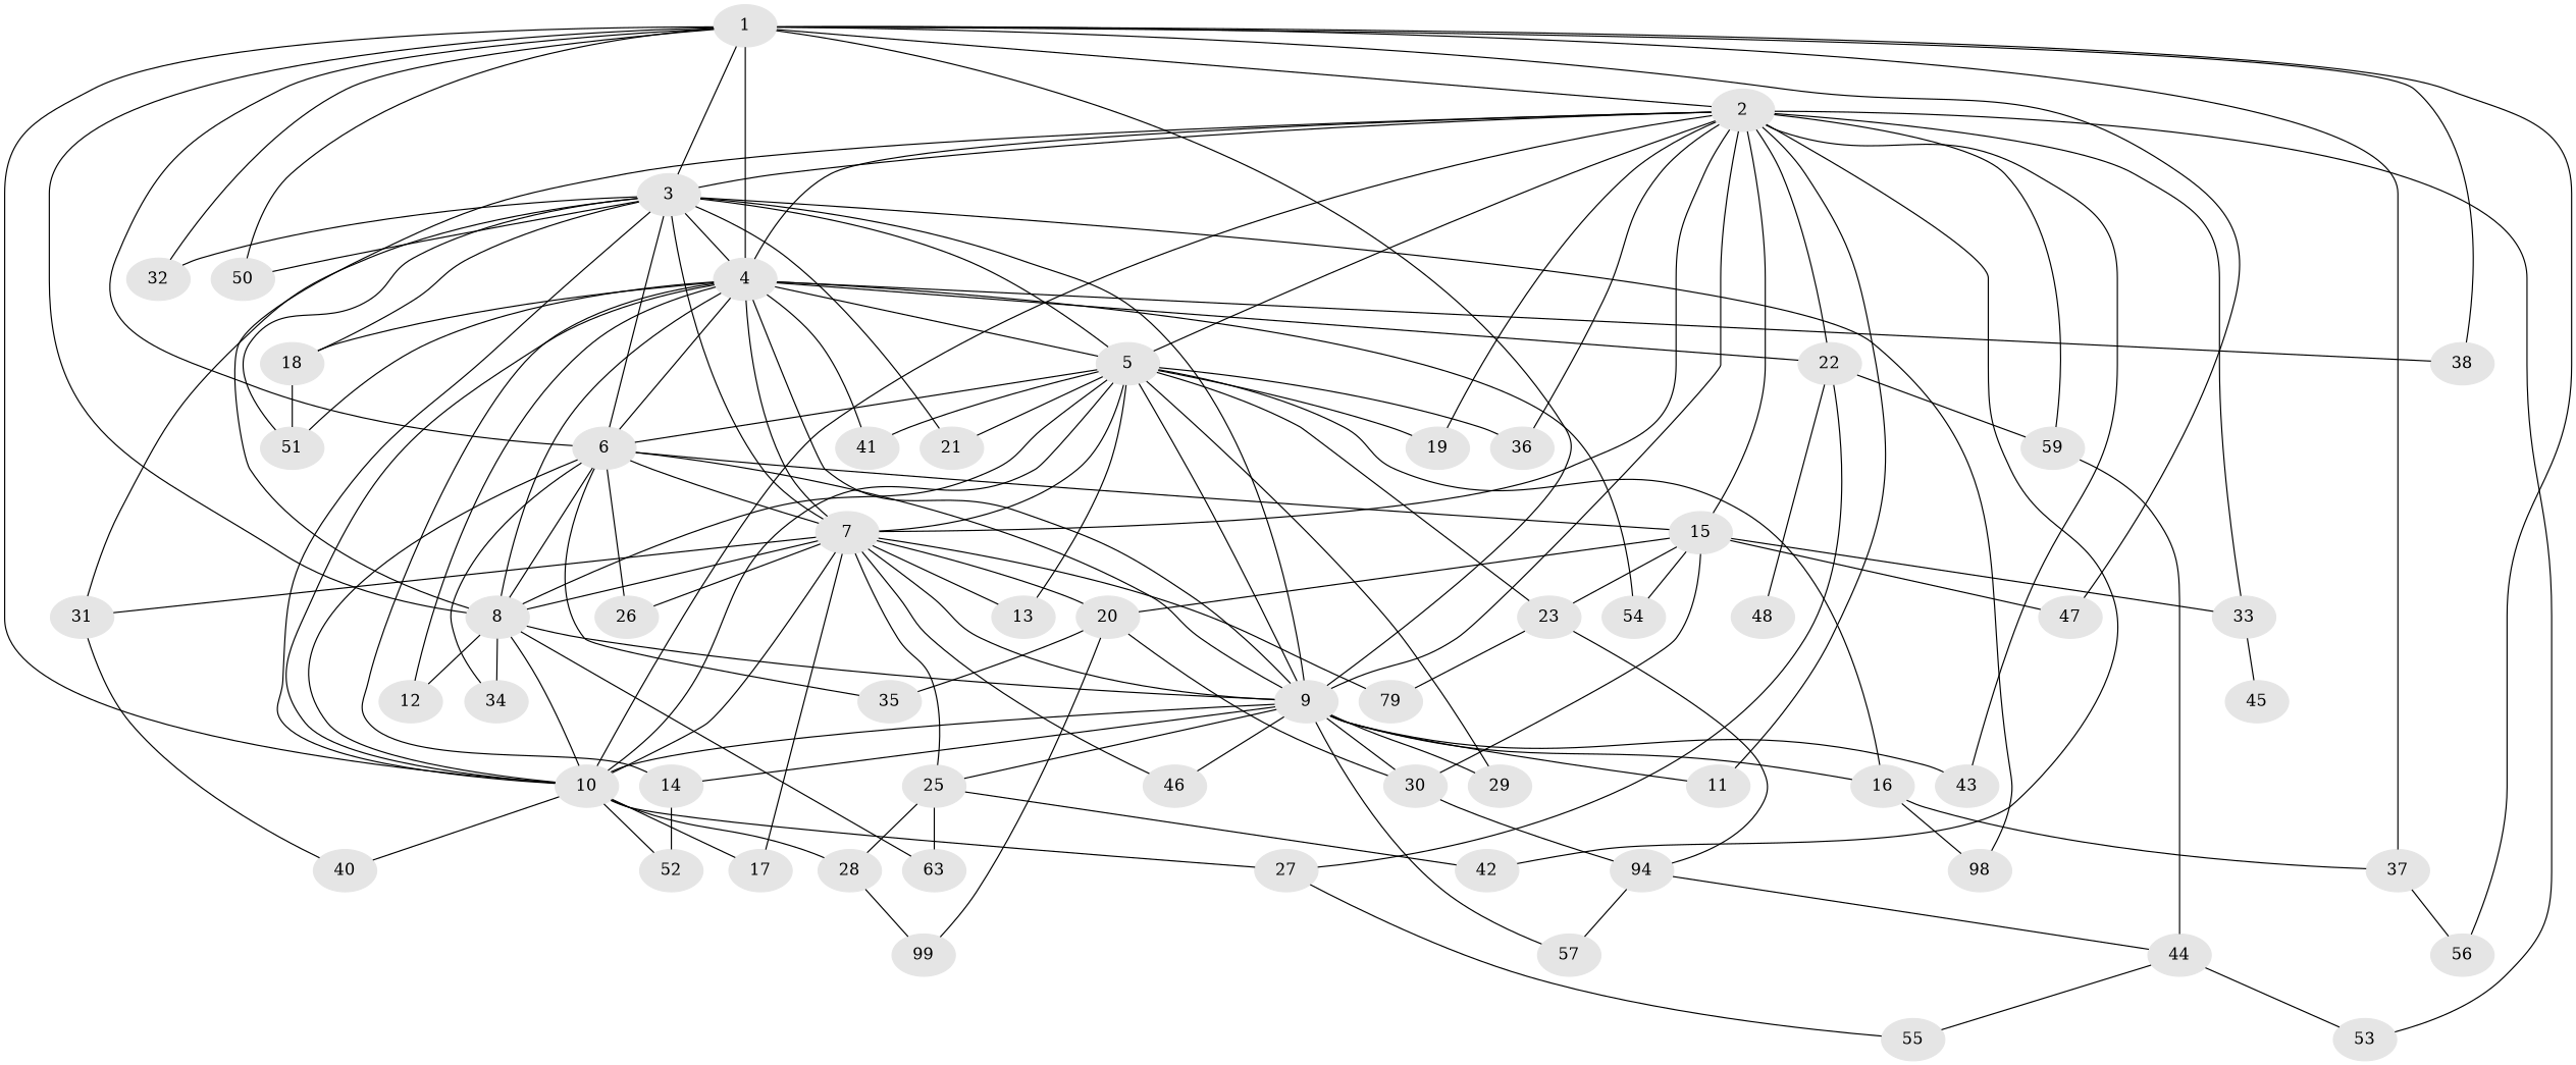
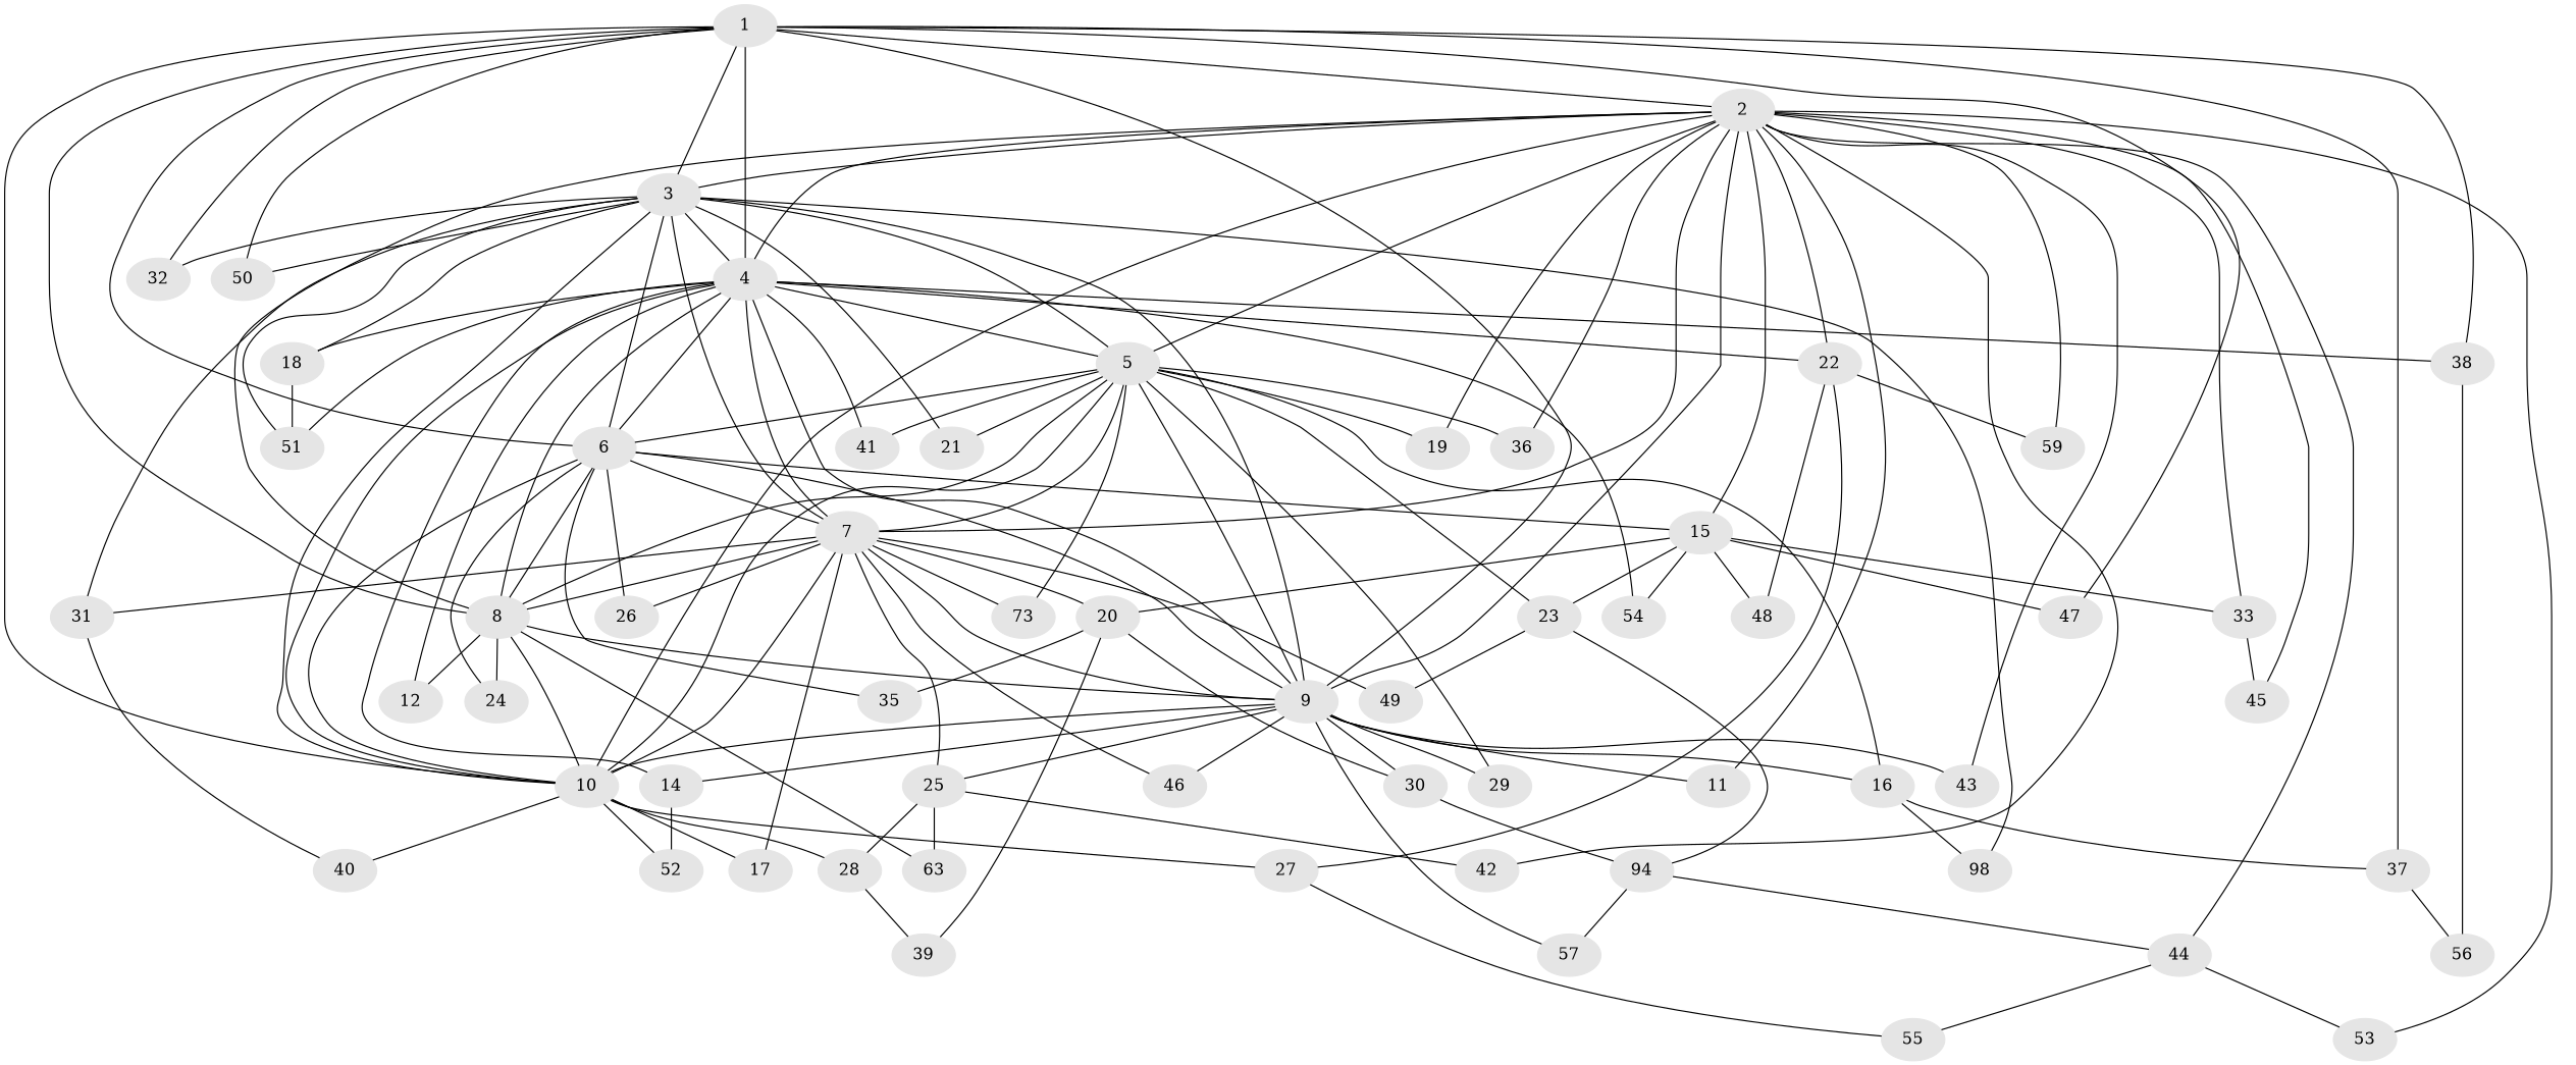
  graph {
    node [color=gray90 style=filled]
    1
    2
    3
    4
    6
    8
    9
    10
    32
    37
    38
    47
    50
    56
    5
    7
    11
    15
    19
    22
    33
    36
    42
    43
    44
    45
    53
    59
    18
    21
    31
    n32 [label=98]
    51
    12
    14
    41
    54
-   13
+   13 [label=73]
    16
    23
    29
-   24 [label=34]
+   24
    26
    35
    17
    20
    25
    46
-   49 [label=79]
+   49
    n50 [label=63]
    30
    57
    52
    27
    28
    40
    48
    55
    n59 [label=94]
-   39 [label=99]
+   39
    1 -- 2
    1 -- 3
    1 -- 4
    1 -- 6
    1 -- 8
    1 -- 9
    1 -- 10
    1 -- 32
    1 -- 37
    1 -- 38
    1 -- 47
    1 -- 50
-   1 -- 56
+   38 -- 56
    2 -- 3
    2 -- 4
    2 -- 8
    2 -- 9
    2 -- 10
    2 -- 5
    2 -- 7
    2 -- 11
    2 -- 15
    2 -- 19
    2 -- 22
    2 -- 33
    2 -- 36
    2 -- 42
    2 -- 43
-   59 -- 44
+   2 -- 44
+   2 -- 45
    2 -- 53
    2 -- 59
    3 -- 4
    3 -- 6
    3 -- 9
    3 -- 10
    3 -- 32
    3 -- 50
    3 -- 5
    3 -- 7
    3 -- 18
    3 -- 21
    3 -- 31
    3 -- n32
    3 -- 51
    4 -- 6
    4 -- 8
    4 -- 9
    4 -- 10
    4 -- 38
    4 -- 5
    4 -- 7
    4 -- 22
    4 -- 18
    4 -- 51
    4 -- 12
    4 -- 14
    4 -- 41
    4 -- 54
    6 -- 8
    6 -- 9
    6 -- 10
    6 -- 7
    6 -- 15
    6 -- 24
    6 -- 26
    6 -- 35
    8 -- 9
    8 -- 10
    8 -- 12
    8 -- 24
    8 -- n50
    9 -- 10
    9 -- 11
    9 -- 43
    9 -- 14
    9 -- 16
    9 -- 29
    9 -- 25
    9 -- 46
    9 -- 30
    9 -- 57
    10 -- 17
    10 -- 52
    10 -- 27
    10 -- 28
    10 -- 40
    37 -- 56
    5 -- 6
    5 -- 8
    5 -- 9
    5 -- 10
    5 -- 7
    5 -- 19
    5 -- 36
    5 -- 21
    5 -- 41
    5 -- 13
    5 -- 16
    5 -- 23
    5 -- 29
    7 -- 8
    7 -- 9
    7 -- 10
    7 -- 31
    7 -- 13
    7 -- 26
    7 -- 17
    7 -- 20
    7 -- 25
    7 -- 46
    7 -- 49
    15 -- 47
    15 -- 33
    15 -- 54
    15 -- 23
    15 -- 20
-   15 -- 30
+   15 -- 48
    22 -- 59
    22 -- 27
    22 -- 48
    33 -- 45
    44 -- 53
    44 -- 55
    18 -- 51
    31 -- 40
    14 -- 52
    16 -- 37
    16 -- n32
    23 -- 49
    23 -- n59
    20 -- 35
    20 -- 30
    20 -- 39
    25 -- 42
    25 -- n50
    25 -- 28
    30 -- n59
    27 -- 55
    28 -- 39
    n59 -- 44
    n59 -- 57
  }
